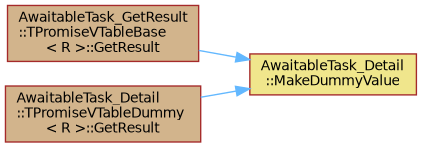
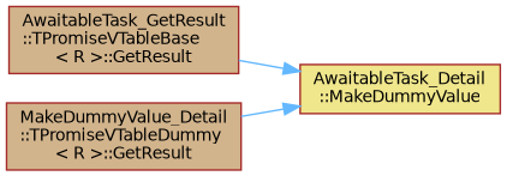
  digraph {
    rankdir=RL
    node [color=brown fillcolor=tan fontname=Helvetica fontsize=10 shape=box style=filled]
    edge [color=steelblue1 dir=back fontname=Helvetica fontsize=10 labelfontname=Helvetica labelfontsize=10 style=solid]
    n1 [fillcolor=khaki fontcolor=black height=0.2 label="AwaitableTask_Detail\l::MakeDummyValue" width=0.4]
    n2 [height=0.2 label="AwaitableTask_GetResult\l::TPromiseVTableBase\l\< R \>::GetResult" width=0.4]
-   n3 [height=0.2 label="AwaitableTask_Detail\l::TPromiseVTableDummy\l\< R \>::GetResult" width=0.4]
+   n3 [height=0.2 label="MakeDummyValue_Detail\l::TPromiseVTableDummy\l\< R \>::GetResult" width=0.4]
    n1 -> n2
    n1 -> n3
  }
